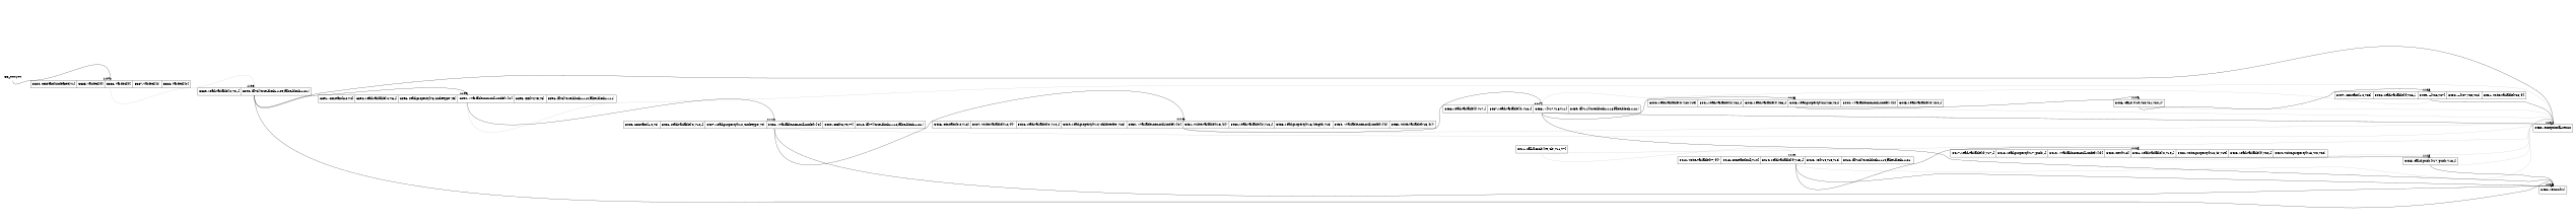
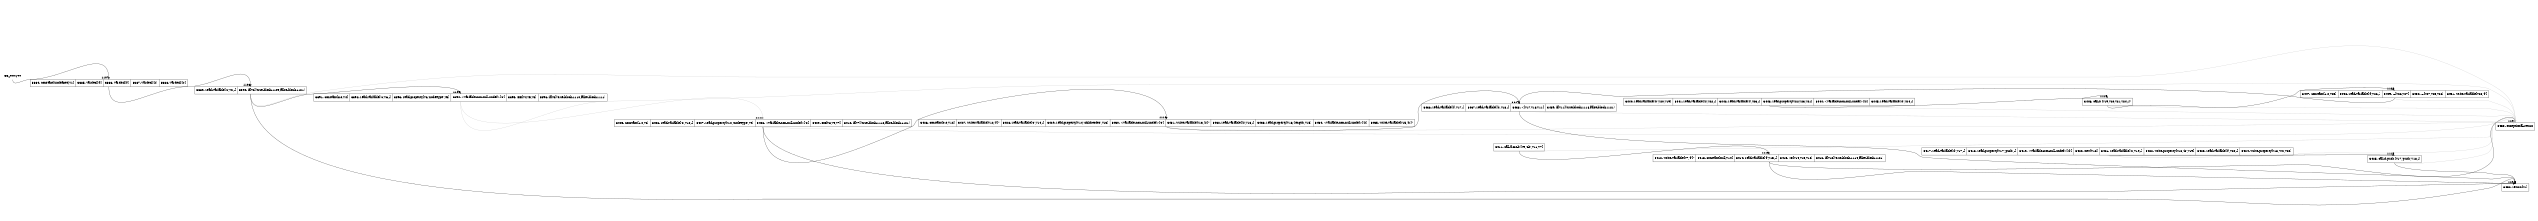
  digraph {
    rankdir=LR
    node [shape=record]
    edge [headport=n tailport=s]
    BB_entry90 [shape=none]
    n2 [label="{3384: constant[undefined,v1]|3385: vardecl['f']|3386: vardecl['f']|3387: vardecl['k']|3388: vardecl['h']}"]
    n3 [label="{3389: read-variable['c',v2,-]|3390: if[v2](true-block:1109,false-block:1121)}"]
    n4 [label="{3391: constant[8.0,v4]|3392: read-variable['c',v6,-]|3393: read-property[v6,'nodeType',v5]|3394: \<variable-non-null-undef\>['c']|3395: ==[v4,v5,v3]|3396: if[v3](true-block:1110,false-block:1111)}"]
    n5 [label="{3452: return[v1]}"]
    n6 [label="{3453: exceptional-return}"]
    n7 [label="{3405: constant[1.0,v8]|3406: read-variable['c',v10,-]|3407: read-property[v10,'nodeType',v9]|3408: \<variable-non-null-undef\>['c']|3409: ==[v8,v9,v7]|3410: if[v7](true-block:1116,false-block:1121)}"]
    n8 [label="{3426: constant[0.0,v12]|3427: write-variable[v12,'f']*|3428: read-variable['c',v14,-]|3429: read-property[v14,'childNodes',v13]|3430: \<variable-non-null-undef\>['c']|3431: write-variable[v13,'k']*|3432: read-variable['k',v16,-]|3433: read-property[v16,'length',v15]|3434: \<variable-non-null-undef\>['k']|3435: write-variable[v15,'h']*}"]
    n9 [label="{3411: call-a.H.Lb [v9,'Lb',v11,v7]}"]
    n10 [label="{3412: write-variable[v7,'f']*|3413: constant[null,v14]|3414: read-variable['f',v15,-]|3415: !=[v14,v15,v13]|3416: if[v13](true-block:1114,false-block:1121)}"]
    n11 [label="{3436: read-variable['f',v17,-]|3437: read-variable['h',v18,-]|3438: \<[v17,v18,v11]|3439: if[v11](true-block:1118,false-block:1121)}"]
    n12 [label="{3417: read-variable['d',v17,-]|3418: read-property[v17,'push',-]|3419: \<variable-non-null-undef\>['d']|3420: new[v18]|3421: read-variable['c',v19,-]|3422: write-property[v18,'ic',v19]|3423: read-variable['f',v20,-]|3424: write-property[v18,'wc',v20]}"]
    n13 [label="{3440: read-variable['b',v20,v19]|3441: read-variable['k',v22,-]|3442: read-variable['f',v23,-]|3443: read-property[v22,v23,v21]|3444: \<variable-non-null-undef\>['k']|3445: read-variable['d',v24,-]}"]
    n14 [label="{3425: call-d.push [v17,'push',v18,-]}"]
    n15 [label="{3446: call-b [v19,v20,v21,v24,-]*}"]
    n16 [label="{3447: constant[1.0,v25]|3448: read-variable['f',v26,-]|3449: +[v26,v27]|3450: +[v27,v25,v28]|3451: write-variable[v28,'f']}"]
    BB_entry90 -> n2 [headlabel="    1107"]
-   n2 -> n3 [headlabel="      1108" color=gray]
+   n2 -> n3 [headlabel="      1108"]
    n3 -> n4 [headlabel="      1109"]
    n3 -> n5 [headlabel="      1121"]
-   n3 -> n6 [color=black headlabel="      1122"]
+   n3 -> n6 [color=gray headlabel="      1122"]
    n4 -> n6 [color=gray]
-   n4 -> n7 [headlabel="      1111"]
+   n4 -> n7 [headlabel="      1111" color=gray]
    n7 -> n5
    n7 -> n6 [color=gray]
    n7 -> n8 [headlabel="      1116"]
    n8 -> n6 [color=gray]
    n8 -> n11 [headlabel="      1117"]
    n9 -> n6 [color=gray]
-   n9 -> n10 [headlabel="      1113" color=gray]
+   n9 -> n10 [headlabel="      1113"]
    n10 -> n5
-   n10 -> n6 [color=gray]
-   n10 -> n12 [headlabel="      1114"]
+   n10 -> n6 [color=black]
    n11 -> n5
-   n11 -> n6 [color=black]
-   n11 -> n13 [headlabel="      1118"]
+   n11 -> n6 [color=gray]
    n12 -> n6 [color=gray]
    n12 -> n14 [headlabel="      1115"]
    n13 -> n6 [color=gray]
    n13 -> n15 [headlabel="      1119"]
    n14 -> n5
    n14 -> n6 [color=gray]
    n15 -> n6 [color=gray]
    n15 -> n16 [headlabel="      1120"]
-   n16 -> n6 [color=black]
-   n16 -> n11 [color=gray]
+   n16 -> n6 [color=gray]
+   n16 -> n11
  }
